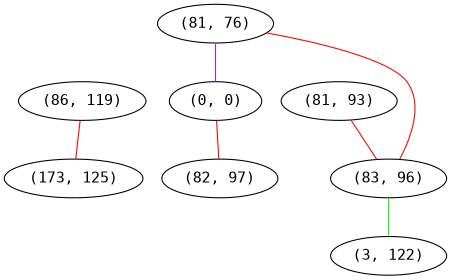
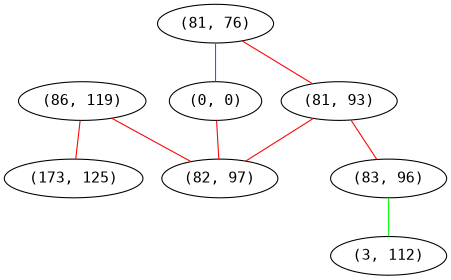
  graph {
    fontname="DejaVu Sans Mono"
    node [fontname="DejaVu Sans Mono"]
    edge [color=red fontname="DejaVu Sans Mono" weight=1]
    n1 [label="(86, 119)"]
    "(173, 125)"
    "(82, 97)"
    n4 [label="(81, 76)"]
    "(0, 0)"
    "(81, 93)"
    "(83, 96)"
-   "(3, 112)" [label="(3, 122)"]
+   "(3, 112)"
    n1 -- "(173, 125)"
+   n1 -- "(82, 97)"
    n4 -- "(0, 0)" [color=purple weight=4]
-   n4 -- "(83, 96)"
+   n4 -- "(81, 93)"
    "(0, 0)" -- "(82, 97)"
+   "(81, 93)" -- "(82, 97)"
    "(81, 93)" -- "(83, 96)"
    "(83, 96)" -- "(3, 112)" [color=green weight=2]
  }
